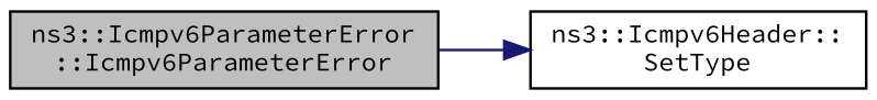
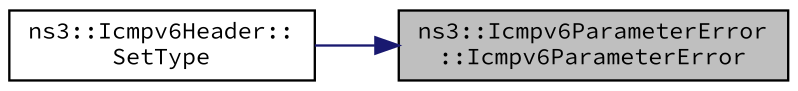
  digraph {
    rankdir=LR
    fontname="Source Code Pro"
    node [color=black fontname="Source Code Pro" fontsize=10 shape=record style=filled]
    n1 [fillcolor=grey75 fontcolor=black height=0.2 label="ns3::Icmpv6ParameterError\l::Icmpv6ParameterError" width=0.4]
    n2 [fillcolor=white height=0.2 label="ns3::Icmpv6Header::\lSetType" width=0.4]
-   n1 -> n2 [color=midnightblue fontname="Source Code Pro" fontsize=10 labelfontname=Helvetica labelfontsize=10 style=solid]
+   n2 -> n1 [color=midnightblue fontname="Source Code Pro" fontsize=10 labelfontname=Helvetica labelfontsize=10 style=solid]
  }
